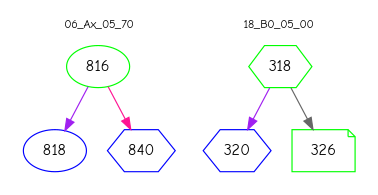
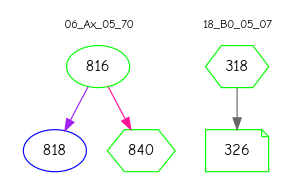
  digraph {
    fontname="Comic Neue"
    node [color=green fontname="Comic Neue" shape=hexagon]
    edge [color=purple fontname="Comic Neue"]
    n1 [label=816 shape=ellipse]
    n2 [color=blue label=818 shape=ellipse]
-   n3 [color=blue label=840]
+   n3 [label=840]
    n4 [label=318]
-   n5 [color=blue label=320]
    n6 [label=326 shape=note]
    subgraph cluster_1 {
      color=white
      fontsize=10
      label="06_Ax_05_70"
      n1
      n2
      n3
    }
    subgraph cluster_2 {
      color=white
      fontsize=10
-     label="18_B0_05_00"
+     label="18_B0_05_07"
      n4
-     n5
      n6
    }
    n1 -> n2
    n1 -> n3 [color=deeppink]
-   n4 -> n5
    n4 -> n6 [color=gray40]
  }
